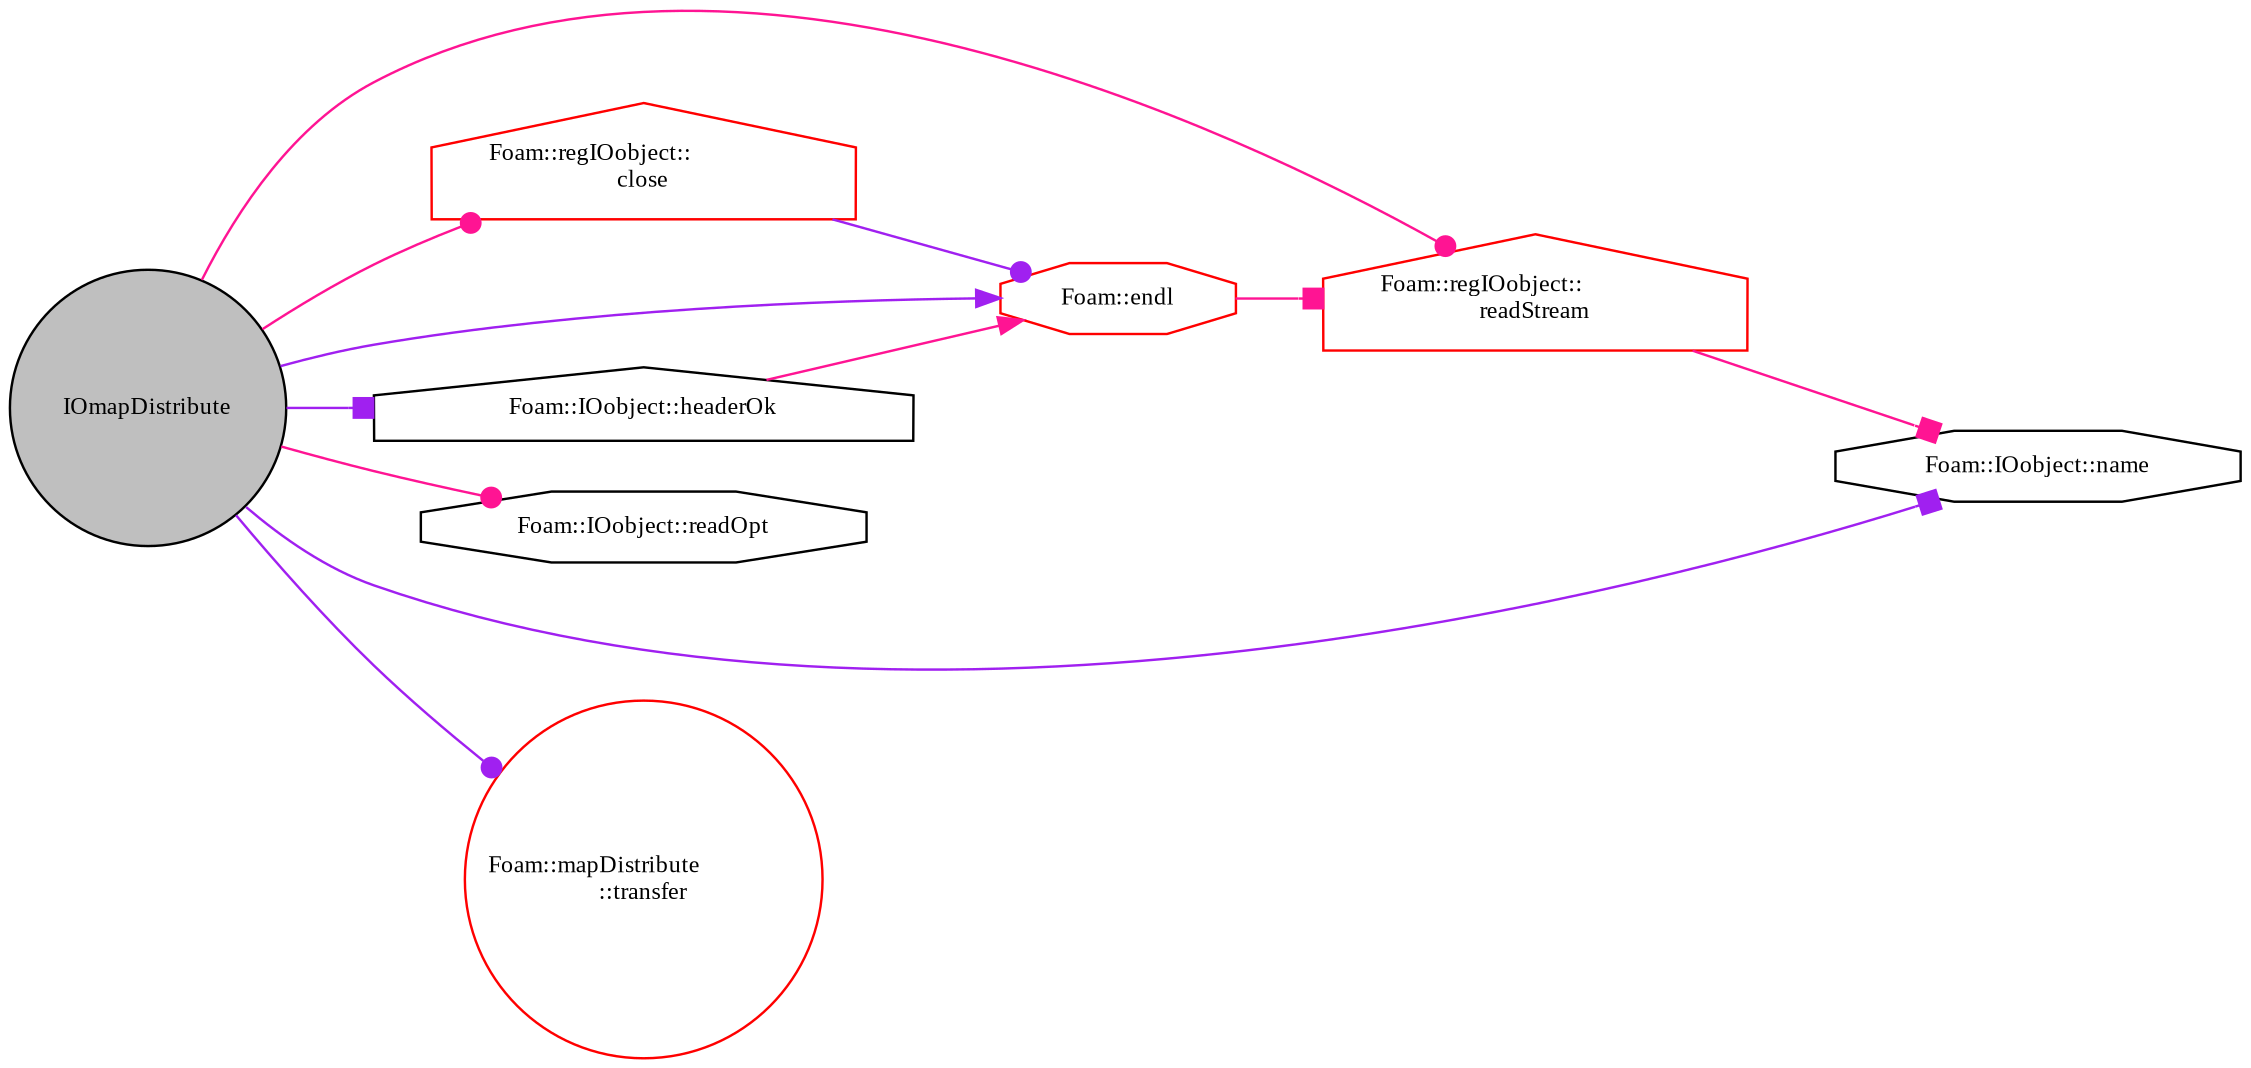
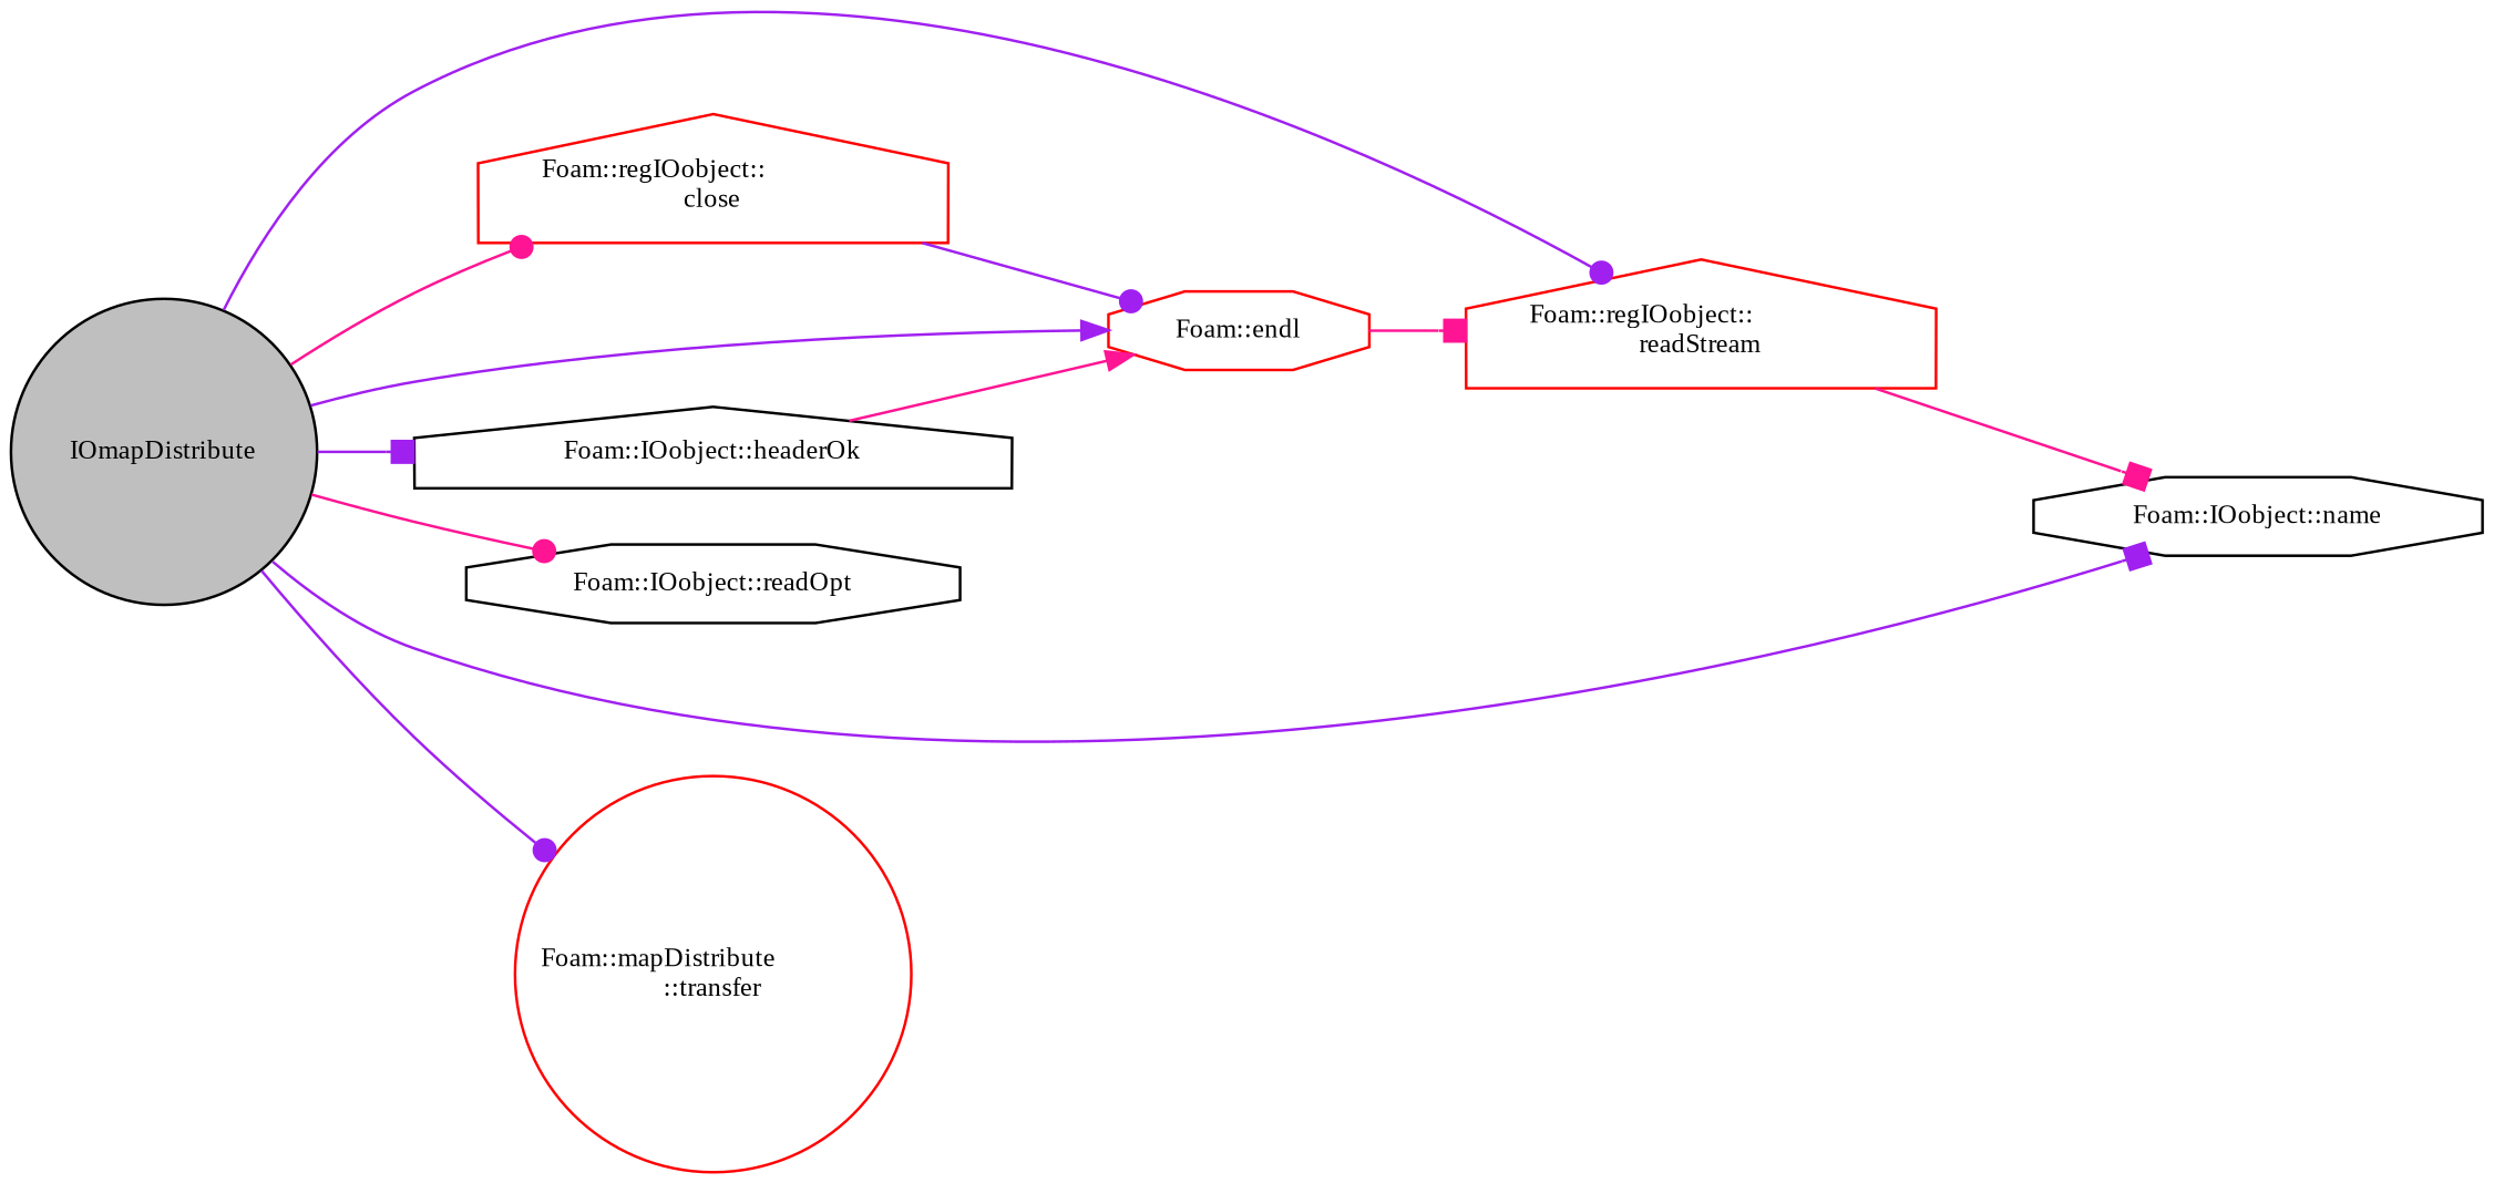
  digraph {
    fontname="Liberation Serif"
    rankdir=LR
    node [color=black fontname="Liberation Serif" fontsize=10 shape=house]
    edge [arrowhead=dot color=purple fontname="Liberation Serif" fontsize=10 labelfontname=Helvetica labelfontsize=10 style=solid]
    n1 [fillcolor=grey75 fontcolor=black height=0.2 label=IOmapDistribute shape=circle style=filled width=0.4]
    n2 [color=red height=0.2 label="Foam::regIOobject::\lclose" width=0.4]
    n3 [color=red height=0.2 label="Foam::endl" shape=octagon width=0.4]
    n4 [height=0.2 label="Foam::IOobject::headerOk" width=0.4]
    n5 [height=0.2 label="Foam::IOobject::name" shape=octagon width=0.4]
    n6 [height=0.2 label="Foam::IOobject::readOpt" shape=octagon width=0.4]
    n7 [color=red height=0.2 label="Foam::regIOobject::\lreadStream" width=0.4]
    n8 [color=red height=0.2 label="Foam::mapDistribute\l::transfer" shape=circle width=0.4]
    n1 -> n2 [color=deeppink]
    n1 -> n3 [arrowhead=normal]
    n1 -> n4 [arrowhead=box]
    n1 -> n5 [arrowhead=box]
    n1 -> n6 [color=deeppink]
-   n1 -> n7 [color=deeppink]
+   n1 -> n7
    n1 -> n8
    n2 -> n3
    n3 -> n7 [arrowhead=box color=deeppink]
    n4 -> n3 [arrowhead=normal color=deeppink]
    n7 -> n5 [arrowhead=box color=deeppink]
  }
